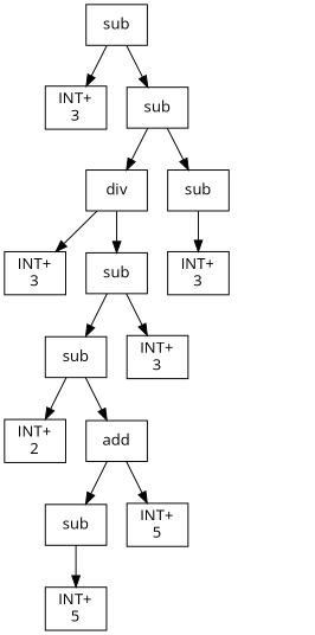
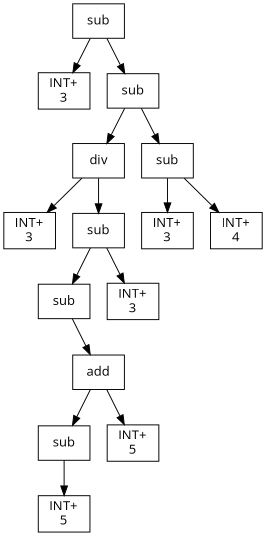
  digraph {
    fontname="Open Sans"
    node [fontname="Open Sans" shape=box]
    edge [fontname="Open Sans"]
    n1 [label=sub]
    n2 [label="INT+\n3"]
    n3 [label=sub]
    n4 [label=div]
    n5 [label=sub]
    n6 [label="INT+\n3"]
    n7 [label=sub]
    n8 [label="INT+\n3"]
+   n9 [label="INT+\n4"]
    n10 [label=sub]
    n11 [label="INT+\n3"]
-   n12 [label="INT+\n2"]
    n13 [label=add]
    n14 [label=sub]
    n15 [label="INT+\n5"]
    n16 [label="INT+\n5"]
    n1 -> n2
    n1 -> n3
    n3 -> n4
    n3 -> n5
    n4 -> n6
    n4 -> n7
    n5 -> n8
+   n5 -> n9
    n7 -> n10
    n7 -> n11
-   n10 -> n12
    n10 -> n13
    n13 -> n14
    n13 -> n15
    n14 -> n16
  }
